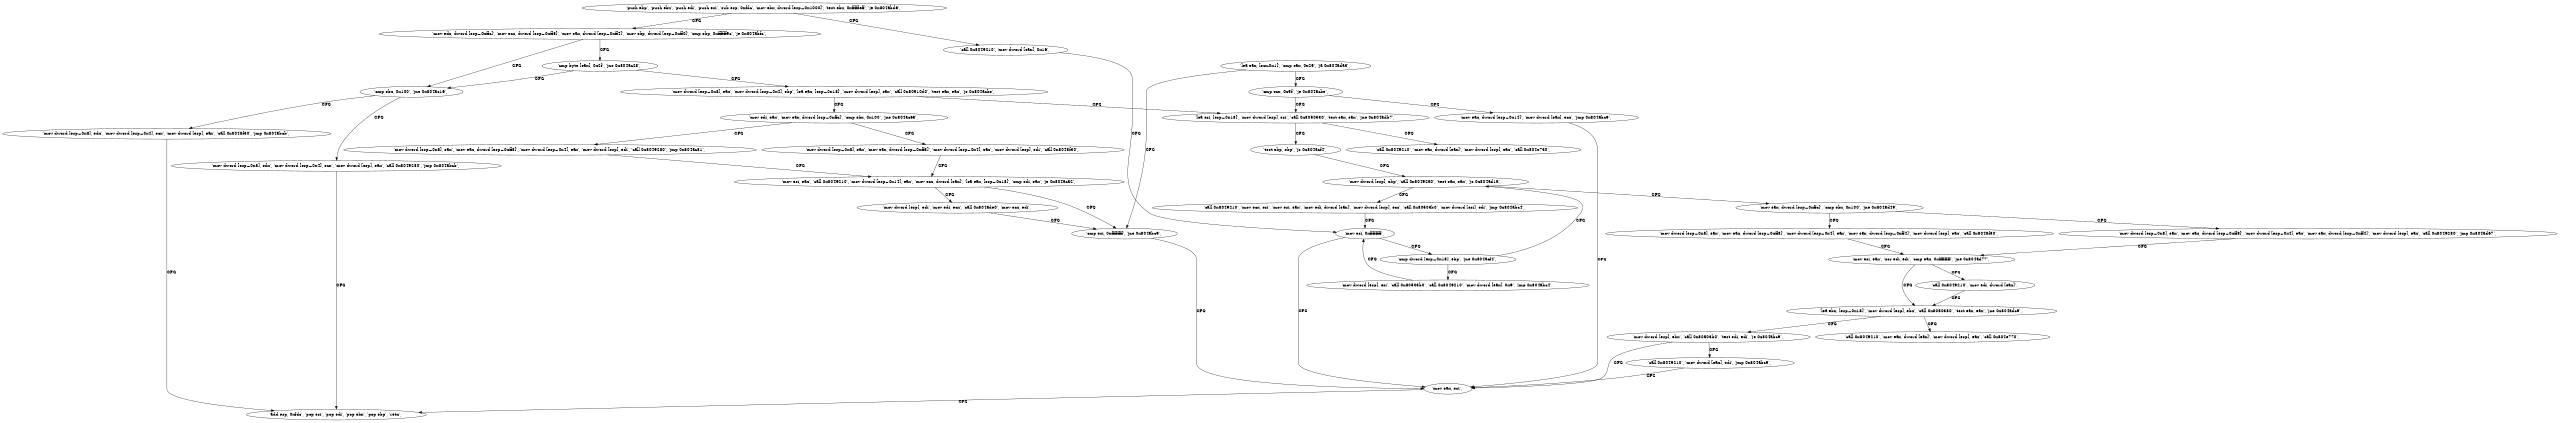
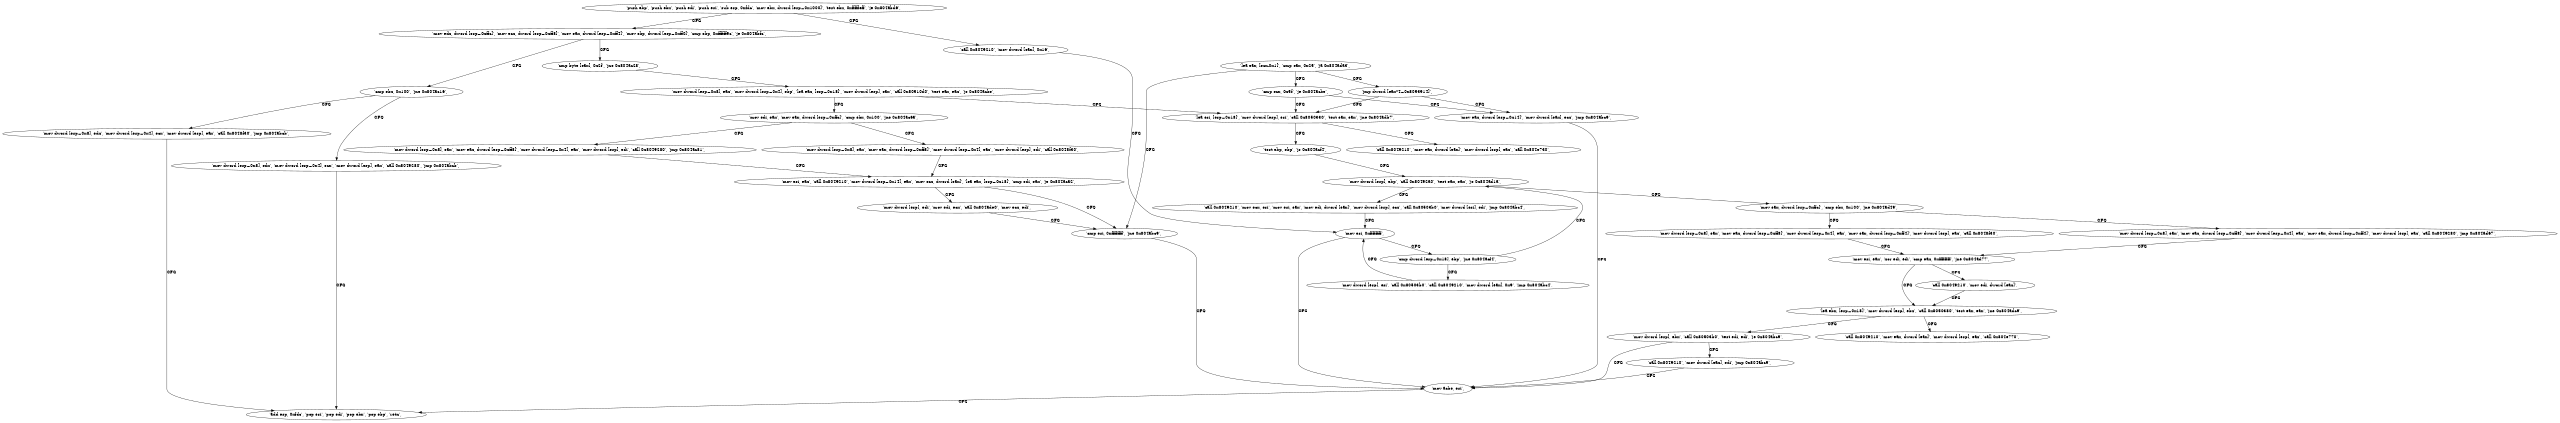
  digraph {
    n1 [label="'push ebp', 'push ebx', 'push edi', 'push esi', 'sub esp, 0xfdc', 'mov ebx, dword [esp+0x1000]', 'test ebx, 0xfffffeff', 'je 0x804abd6', "]
    n2 [label="'mov edx, dword [esp+0xffc]', 'mov ecx, dword [esp+0xff8]', 'mov eax, dword [esp+0xff4]', 'mov ebp, dword [esp+0xff0]', 'cmp ebp, 0xffffff9c', 'je 0x804abfc', "]
    n3 [label="'call 0x8049210', 'mov dword [eax], 0x16', "]
    n4 [label="'cmp ebx, 0x100', 'jne 0x804ac16', "]
    n5 [label="'cmp byte [eax], 0x2f', 'jne 0x804ac28', "]
    n6 [label="'mov esi, 0xffffffff', "]
    n7 [label="'mov dword [esp+0x8], edx', 'mov dword [esp+0x4], ecx', 'mov dword [esp], eax', 'call 0x8048f30', 'jmp 0x804abcb', "]
    n8 [label="'mov dword [esp+0x8], edx', 'mov dword [esp+0x4], ecx', 'mov dword [esp], eax', 'call 0x8049280', 'jmp 0x804abcb', "]
    n9 [label="'mov dword [esp+0x8], eax', 'mov dword [esp+0x4], ebp', 'lea eax, [esp+0x18]', 'mov dword [esp], eax', 'call 0x80510d0', 'test eax, eax', 'je 0x804acbe', "]
-   n10 [label="'mov eax, esi', "]
+   n10 [label="'mov acbe, esi',"]
    n11 [label="'cmp dword [esp+0x18], ebp', 'jne 0x804acf4', "]
    n12 [label="'add esp, 0xfdc', 'pop esi', 'pop edi', 'pop ebx', 'pop ebp', 'retn', "]
    n13 [label="'lea esi, [esp+0x18]', 'mov dword [esp], esi', 'call 0x8050330', 'test eax, eax', 'jne 0x804adb7', "]
    n14 [label="'mov edi, eax', 'mov eax, dword [esp+0xffc]', 'cmp ebx, 0x100', 'jne 0x804ac6a', "]
    n15 [label="'call 0x8049210', 'mov eax, dword [eax]', 'mov dword [esp], eax', 'call 0x804e730', "]
    n16 [label="'test ebp, ebp', 'js 0x804acf4', "]
    n17 [label="'mov dword [esp+0x8], eax', 'mov eax, dword [esp+0xff8]', 'mov dword [esp+0x4], eax', 'mov dword [esp], edi', 'call 0x8048f30', "]
    n18 [label="'mov dword [esp+0x8], eax', 'mov eax, dword [esp+0xff8]', 'mov dword [esp+0x4], eax', 'mov dword [esp], edi', 'call 0x8049280', 'jmp 0x804ac81', "]
    n19 [label="'mov dword [esp], ebp', 'call 0x80492a0', 'test eax, eax', 'je 0x804ad1a', "]
    n20 [label="'mov esi, eax', 'call 0x8049210', 'mov dword [esp+0x14], eax', 'mov ecx, dword [eax]', 'lea eax, [esp+0x18]', 'cmp edi, eax', 'je 0x804aca2', "]
    n21 [label="'mov eax, dword [esp+0xffc]', 'cmp ebx, 0x100', 'jne 0x804ad49', "]
    n22 [label="'call 0x8049210', 'mov ecx, esi', 'mov esi, eax', 'mov edi, dword [eax]', 'mov dword [esp], ecx', 'call 0x80503b0', 'mov dword [esi], edi', 'jmp 0x804abc4', "]
    n23 [label="'mov dword [esp], esi', 'call 0x80503b0', 'call 0x8049210', 'mov dword [eax], 0x9', 'jmp 0x804abc4', "]
    n24 [label="'cmp esi, 0xffffffff', 'jne 0x804abc9', "]
    n25 [label="'mov dword [esp], edi', 'mov edi, ecx', 'call 0x804ade0', 'mov ecx, edi', "]
    n26 [label="'mov dword [esp+0x8], eax', 'mov eax, dword [esp+0xff8]', 'mov dword [esp+0x4], eax', 'mov eax, dword [esp+0xff4]', 'mov dword [esp], eax', 'call 0x8048f30', "]
    n27 [label="'mov dword [esp+0x8], eax', 'mov eax, dword [esp+0xff8]', 'mov dword [esp+0x4], eax', 'mov eax, dword [esp+0xff4]', 'mov dword [esp], eax', 'call 0x8049280', 'jmp 0x804ad67', "]
    n28 [label="'mov esi, eax', 'xor edi, edi', 'cmp eax, 0xffffffff', 'jne 0x804ad77', "]
    n29 [label="'lea eax, [ecx-0x1]', 'cmp eax, 0x25', 'ja 0x804ada3', "]
    n30 [label="'cmp ecx, 0x5f', 'je 0x804acbe', "]
+   n31 [label="'jmp dword [eax*4+0x8053914]', "]
    n32 [label="'mov eax, dword [esp+0x14]', 'mov dword [eax], ecx', 'jmp 0x804abc9', "]
    n33 [label="'lea ebx, [esp+0x18]', 'mov dword [esp], ebx', 'call 0x8050380', 'test eax, eax', 'jne 0x804adc9', "]
    n34 [label="'call 0x8049210', 'mov edi, dword [eax]', "]
    n35 [label="'call 0x8049210', 'mov eax, dword [eax]', 'mov dword [esp], eax', 'call 0x804e770', "]
    n36 [label="'mov dword [esp], ebx', 'call 0x80503b0', 'test edi, edi', 'je 0x804abc9', "]
    n37 [label="'call 0x8049210', 'mov dword [eax], edi', 'jmp 0x804abc9', "]
    n1 -> n2 [label=CFG]
    n1 -> n3 [label=CFG]
    n2 -> n4 [label=CFG]
    n2 -> n5 [label=CFG]
    n3 -> n6 [label=CFG]
    n4 -> n7 [label=CFG]
    n4 -> n8 [label=CFG]
-   n5 -> n4 [label=CFG]
    n5 -> n9 [label=CFG]
    n6 -> n10 [label=CFG]
    n6 -> n11 [label=CFG]
    n7 -> n12 [label=CFG]
    n8 -> n12 [label=CFG]
    n9 -> n13 [label=CFG]
    n9 -> n14 [label=CFG]
    n10 -> n12 [label=CFG]
    n11 -> n19 [label=CFG]
    n11 -> n23 [label=CFG]
    n13 -> n15 [label=CFG]
    n13 -> n16 [label=CFG]
    n14 -> n17 [label=CFG]
    n14 -> n18 [label=CFG]
    n16 -> n19 [label=CFG]
    n17 -> n20 [label=CFG]
    n18 -> n20 [label=CFG]
    n19 -> n21 [label=CFG]
    n19 -> n22 [label=CFG]
    n20 -> n24 [label=CFG]
    n20 -> n25 [label=CFG]
    n21 -> n26 [label=CFG]
    n21 -> n27 [label=CFG]
    n22 -> n6 [label=CFG]
    n23 -> n6 [label=CFG]
    n24 -> n10 [label=CFG]
    n25 -> n24 [label=CFG]
    n26 -> n28 [label=CFG]
    n27 -> n28 [label=CFG]
    n28 -> n33 [label=CFG]
    n28 -> n34 [label=CFG]
    n29 -> n24 [label=CFG]
    n29 -> n30 [label=CFG]
+   n29 -> n31 [label=CFG]
    n30 -> n13 [label=CFG]
    n30 -> n32 [label=CFG]
+   n31 -> n13 [label=CFG]
+   n31 -> n32 [label=CFG]
    n32 -> n10 [label=CFG]
    n33 -> n35 [label=CFG]
    n33 -> n36 [label=CFG]
    n34 -> n33 [label=CFG]
    n36 -> n10 [label=CFG]
    n36 -> n37 [label=CFG]
    n37 -> n10 [label=CFG]
  }
